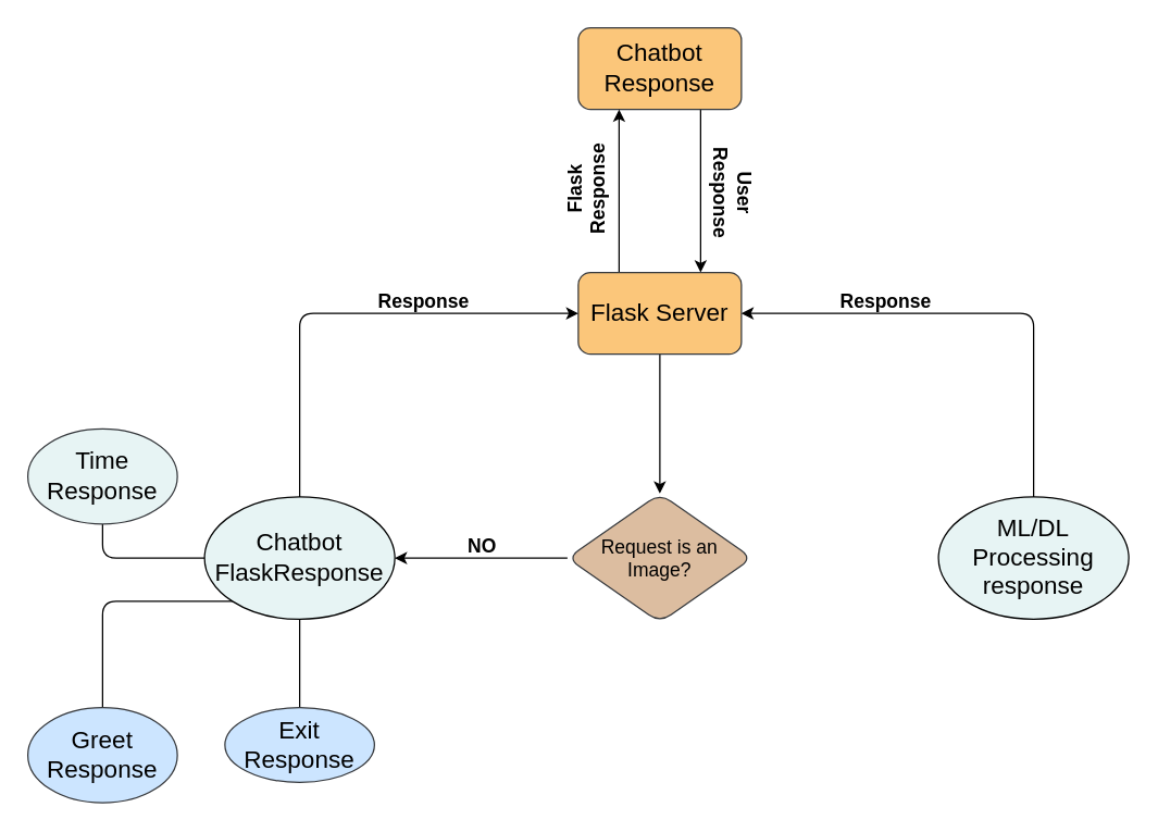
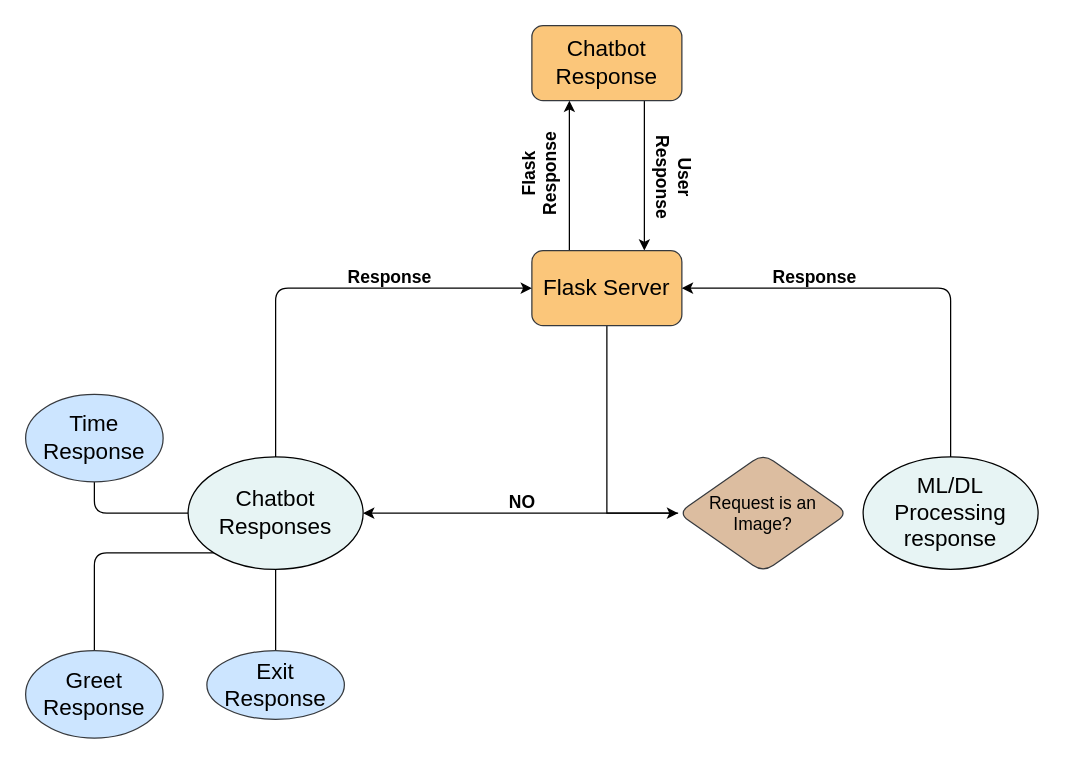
  <mxCell id="0" />
  <mxCell id="1" parent="0" />
  <mxCell id="2" style="edgeStyle=orthogonalEdgeStyle;rounded=0;orthogonalLoop=1;jettySize=auto;html=1;exitX=0.75;exitY=1;exitDx=0;exitDy=0;entryX=0.75;entryY=0;entryDx=0;entryDy=0;" edge="1" parent="1" source="7" target="10"><mxGeometry relative="1" as="geometry" /></mxCell>
  <mxCell id="3" value="User &lt;br style=&quot;font-size: 14px;&quot;&gt;Response" style="edgeLabel;html=1;align=center;verticalAlign=middle;resizable=0;points=[];rotation=90;fontStyle=1;fontSize=14;labelBackgroundColor=none;" vertex="1" connectable="0" parent="2"><mxGeometry x="-0.333" y="-2" relative="1" as="geometry"><mxPoint x="27" y="20" as="offset" /></mxGeometry></mxCell>
  <mxCell id="4" value="Flask&lt;br style=&quot;font-size: 14px;&quot;&gt;Response" style="edgeLabel;html=1;align=center;verticalAlign=middle;resizable=0;points=[];rotation=270;fontStyle=1;fontSize=14;labelBackgroundColor=none;" vertex="1" connectable="0" parent="2"><mxGeometry x="-0.333" y="-2" relative="1" as="geometry"><mxPoint x="-83" y="20" as="offset" /></mxGeometry></mxCell>
  <mxCell id="5" value="Response" style="edgeLabel;html=1;align=center;verticalAlign=middle;resizable=0;points=[];rotation=0;fontStyle=1;fontSize=14;labelBackgroundColor=none;" vertex="1" connectable="0" parent="2"><mxGeometry x="-0.333" y="-2" relative="1" as="geometry"><mxPoint x="-203" y="100" as="offset" /></mxGeometry></mxCell>
  <mxCell id="6" value="Response" style="edgeLabel;html=1;align=center;verticalAlign=middle;resizable=0;points=[];rotation=0;fontStyle=1;fontSize=14;labelBackgroundColor=none;" vertex="1" connectable="0" parent="2"><mxGeometry x="-0.333" y="-2" relative="1" as="geometry"><mxPoint x="137" y="100" as="offset" /></mxGeometry></mxCell>
  <mxCell id="7" value="&lt;font style=&quot;font-size: 18px;&quot;&gt;Chatbot Response&lt;/font&gt;" style="rounded=1;whiteSpace=wrap;html=1;fillColor=#fbc67a;strokeColor=#36393d;fillStyle=solid;align=center;" vertex="1" parent="1"><mxGeometry x="425" y="20" width="120" height="60" as="geometry" /></mxCell>
  <mxCell id="8" style="edgeStyle=orthogonalEdgeStyle;rounded=0;orthogonalLoop=1;jettySize=auto;html=1;exitX=0.25;exitY=0;exitDx=0;exitDy=0;entryX=0.25;entryY=1;entryDx=0;entryDy=0;" edge="1" parent="1" source="10" target="7"><mxGeometry relative="1" as="geometry" /></mxCell>
  <mxCell id="9" value="" style="edgeStyle=orthogonalEdgeStyle;rounded=0;orthogonalLoop=1;jettySize=auto;html=1;" edge="1" parent="1" source="10" target="13"><mxGeometry relative="1" as="geometry"><Array as="points"><mxPoint x="485" y="310" /><mxPoint x="485" y="310" /></Array></mxGeometry></mxCell>
  <mxCell id="10" value="&lt;font style=&quot;font-size: 18px;&quot;&gt;Flask Server&lt;/font&gt;" style="rounded=1;whiteSpace=wrap;html=1;fillColor=#fbc67a;strokeColor=#36393d;fillStyle=solid;" vertex="1" parent="1"><mxGeometry x="425" y="200" width="120" height="60" as="geometry" /></mxCell>
  <mxCell id="11" style="edgeStyle=orthogonalEdgeStyle;rounded=0;orthogonalLoop=1;jettySize=auto;html=1;exitX=0;exitY=0.5;exitDx=0;exitDy=0;entryX=1;entryY=0.5;entryDx=0;entryDy=0;" edge="1" parent="1" source="13" target="20"><mxGeometry relative="1" as="geometry" /></mxCell>
  <mxCell id="12" value="NO" style="edgeLabel;html=1;align=center;verticalAlign=middle;resizable=0;points=[];fontStyle=1;fontSize=14;labelBackgroundColor=none;" vertex="1" connectable="0" parent="11"><mxGeometry relative="1" as="geometry"><mxPoint y="-10" as="offset" /></mxGeometry></mxCell>
- <mxCell id="13" value="&lt;font style=&quot;font-size: 14px;&quot;&gt;Request is an Image?&lt;/font&gt;" style="rhombus;whiteSpace=wrap;html=1;fillColor=#dcbda0;strokeColor=#36393d;rounded=1;fillStyle=solid;" vertex="1" parent="1"><mxGeometry x="417" y="362.5" width="136" height="95" as="geometry" /></mxCell>
+ <mxCell id="13" value="&lt;font style=&quot;font-size: 14px;&quot;&gt;Request is an Image?&lt;/font&gt;" style="rhombus;whiteSpace=wrap;html=1;fillColor=#dcbda0;strokeColor=#36393d;rounded=1;fillStyle=solid;" vertex="1" parent="1"><mxGeometry x="542" y="362.5" width="136" height="95" as="geometry" /></mxCell>
  <mxCell id="14" style="edgeStyle=orthogonalEdgeStyle;rounded=1;orthogonalLoop=1;jettySize=auto;html=1;exitX=0.5;exitY=0;exitDx=0;exitDy=0;entryX=1;entryY=0.5;entryDx=0;entryDy=0;" edge="1" parent="1" source="15" target="10"><mxGeometry relative="1" as="geometry" /></mxCell>
  <mxCell id="15" value="&lt;font style=&quot;font-size: 18px;&quot;&gt;ML/DL Processing response&lt;/font&gt;" style="ellipse;whiteSpace=wrap;html=1;fillColor=#e7f4f4;" vertex="1" parent="1"><mxGeometry x="690" y="365" width="140" height="90" as="geometry" /></mxCell>
  <mxCell id="16" style="edgeStyle=orthogonalEdgeStyle;rounded=1;orthogonalLoop=1;jettySize=auto;html=1;exitX=0.5;exitY=1;exitDx=0;exitDy=0;entryX=0.5;entryY=0;entryDx=0;entryDy=0;endArrow=none;endFill=0;" edge="1" parent="1" source="20" target="21"><mxGeometry relative="1" as="geometry" /></mxCell>
  <mxCell id="17" style="edgeStyle=orthogonalEdgeStyle;rounded=1;orthogonalLoop=1;jettySize=auto;html=1;exitX=0;exitY=1;exitDx=0;exitDy=0;entryX=0.5;entryY=0;entryDx=0;entryDy=0;endArrow=none;endFill=0;" edge="1" parent="1" source="20" target="22"><mxGeometry relative="1" as="geometry" /></mxCell>
  <mxCell id="18" style="edgeStyle=orthogonalEdgeStyle;rounded=1;orthogonalLoop=1;jettySize=auto;html=1;exitX=0.5;exitY=0;exitDx=0;exitDy=0;entryX=0;entryY=0.5;entryDx=0;entryDy=0;" edge="1" parent="1" source="20" target="10"><mxGeometry relative="1" as="geometry" /></mxCell>
  <mxCell id="19" style="edgeStyle=orthogonalEdgeStyle;rounded=1;orthogonalLoop=1;jettySize=auto;html=1;exitX=0;exitY=0.5;exitDx=0;exitDy=0;entryX=0.5;entryY=1;entryDx=0;entryDy=0;endArrow=none;endFill=0;" edge="1" parent="1" source="20" target="23"><mxGeometry relative="1" as="geometry" /></mxCell>
- <mxCell id="20" value="&lt;font style=&quot;font-size: 18px;&quot;&gt;Chatbot FlaskResponse&lt;/font&gt;" style="ellipse;whiteSpace=wrap;html=1;fillColor=#e7f4f4;" vertex="1" parent="1"><mxGeometry x="150" y="365" width="140" height="90" as="geometry" /></mxCell>
+ <mxCell id="20" value="&lt;font style=&quot;font-size: 18px;&quot;&gt;Chatbot Responses&lt;/font&gt;" style="ellipse;whiteSpace=wrap;html=1;fillColor=#e7f4f4;" vertex="1" parent="1"><mxGeometry x="150" y="365" width="140" height="90" as="geometry" /></mxCell>
  <mxCell id="21" value="&lt;font style=&quot;font-size: 18px;&quot;&gt;Exit&lt;br&gt;Response&lt;br&gt;&lt;/font&gt;" style="ellipse;whiteSpace=wrap;html=1;fillColor=#cce5ff;strokeColor=#36393d;" vertex="1" parent="1"><mxGeometry x="165" y="520" width="110" height="55" as="geometry" /></mxCell>
  <mxCell id="22" value="&lt;font style=&quot;font-size: 18px;&quot;&gt;Greet&lt;br&gt;Response&lt;br&gt;&lt;/font&gt;" style="ellipse;whiteSpace=wrap;html=1;fillColor=#cce5ff;strokeColor=#36393d;" vertex="1" parent="1"><mxGeometry x="20" y="520" width="110" height="70" as="geometry" /></mxCell>
- <mxCell id="23" value="&lt;font style=&quot;font-size: 18px;&quot;&gt;Time&lt;br&gt;Response&lt;br&gt;&lt;/font&gt;" style="ellipse;whiteSpace=wrap;html=1;fillColor=#e7f4f4;strokeColor=#36393d;" vertex="1" parent="1"><mxGeometry x="20" y="315" width="110" height="70" as="geometry" /></mxCell>
+ <mxCell id="23" value="&lt;font style=&quot;font-size: 18px;&quot;&gt;Time&lt;br&gt;Response&lt;br&gt;&lt;/font&gt;" style="ellipse;whiteSpace=wrap;html=1;fillColor=#cce5ff;strokeColor=#36393d;" vertex="1" parent="1"><mxGeometry x="20" y="315" width="110" height="70" as="geometry" /></mxCell>
